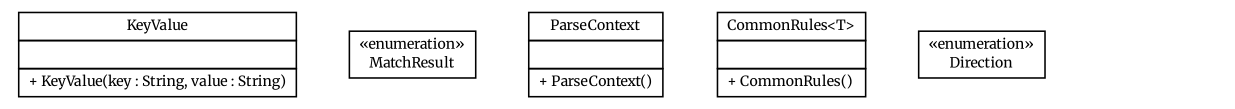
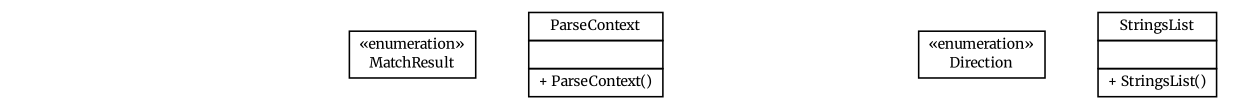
  digraph {
    fontname=Merriweather
    node [fontcolor=black fontname=Merriweather fontsize=9.0 shape=plaintext]
-   n1 [label=<<table border="0" cellborder="1" cellspacing="0" cellpadding="2" port="p" href="./KeyValue.html"> 		<tr><td><table border="0" cellspacing="0" cellpadding="1"> 			<tr><td> KeyValue </td></tr> 		</table></td></tr> 		<tr><td><table border="0" cellspacing="0" cellpadding="1"> 			<tr><td align="left">  </td></tr> 		</table></td></tr> 		<tr><td><table border="0" cellspacing="0" cellpadding="1"> 			<tr><td align="left"> + KeyValue(key : String, value : String) </td></tr> 		</table></td></tr> 		</table>>]
    n2 [label=<<table border="0" cellborder="1" cellspacing="0" cellpadding="2" port="p" href="./MatchResult.html"> 		<tr><td><table border="0" cellspacing="0" cellpadding="1"> 			<tr><td> &laquo;enumeration&raquo; </td></tr> 			<tr><td> MatchResult </td></tr> 		</table></td></tr> 		</table>>]
    n3 [label=<<table border="0" cellborder="1" cellspacing="0" cellpadding="2" port="p" href="./ParseContext.html"> 		<tr><td><table border="0" cellspacing="0" cellpadding="1"> 			<tr><td> ParseContext </td></tr> 		</table></td></tr> 		<tr><td><table border="0" cellspacing="0" cellpadding="1"> 			<tr><td align="left">  </td></tr> 		</table></td></tr> 		<tr><td><table border="0" cellspacing="0" cellpadding="1"> 			<tr><td align="left"> + ParseContext() </td></tr> 		</table></td></tr> 		</table>>]
-   n4 [label=<<table border="0" cellborder="1" cellspacing="0" cellpadding="2" port="p" href="./CommonRules.html"> 		<tr><td><table border="0" cellspacing="0" cellpadding="1"> 			<tr><td> CommonRules&lt;T&gt; </td></tr> 		</table></td></tr> 		<tr><td><table border="0" cellspacing="0" cellpadding="1"> 			<tr><td align="left">  </td></tr> 		</table></td></tr> 		<tr><td><table border="0" cellspacing="0" cellpadding="1"> 			<tr><td align="left"> + CommonRules() </td></tr> 		</table></td></tr> 		</table>>]
    n5 [label=<<table border="0" cellborder="1" cellspacing="0" cellpadding="2" port="p" href="./Direction.html"> 		<tr><td><table border="0" cellspacing="0" cellpadding="1"> 			<tr><td> &laquo;enumeration&raquo; </td></tr> 			<tr><td> Direction </td></tr> 		</table></td></tr> 		</table>>]
+   n6 [label=<<table border="0" cellborder="1" cellspacing="0" cellpadding="2" port="p" href="./StringsList.html"> 		<tr><td><table border="0" cellspacing="0" cellpadding="1"> 			<tr><td> StringsList </td></tr> 		</table></td></tr> 		<tr><td><table border="0" cellspacing="0" cellpadding="1"> 			<tr><td align="left">  </td></tr> 		</table></td></tr> 		<tr><td><table border="0" cellspacing="0" cellpadding="1"> 			<tr><td align="left"> + StringsList() </td></tr> 		</table></td></tr> 		</table>>]
  }
